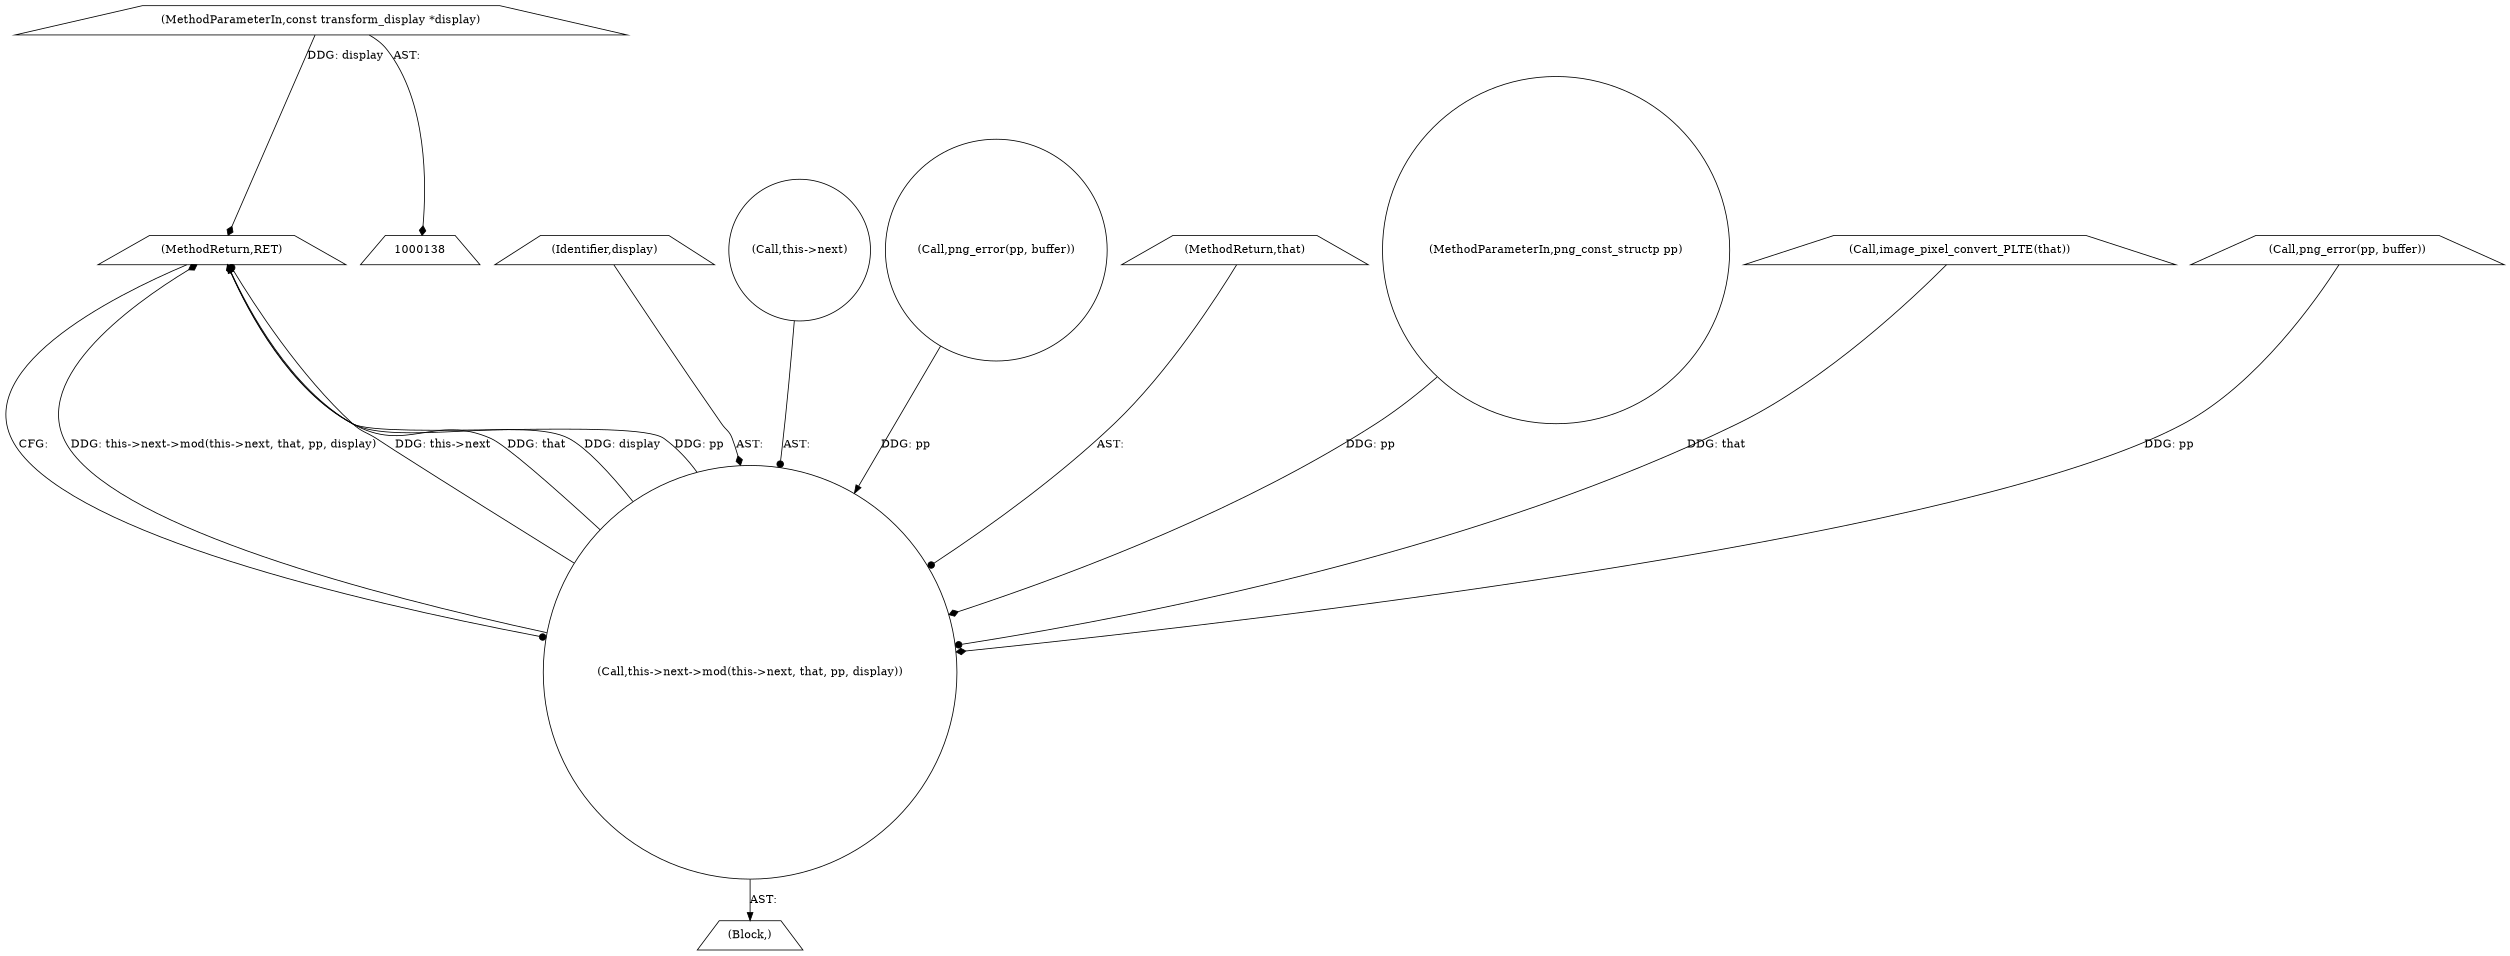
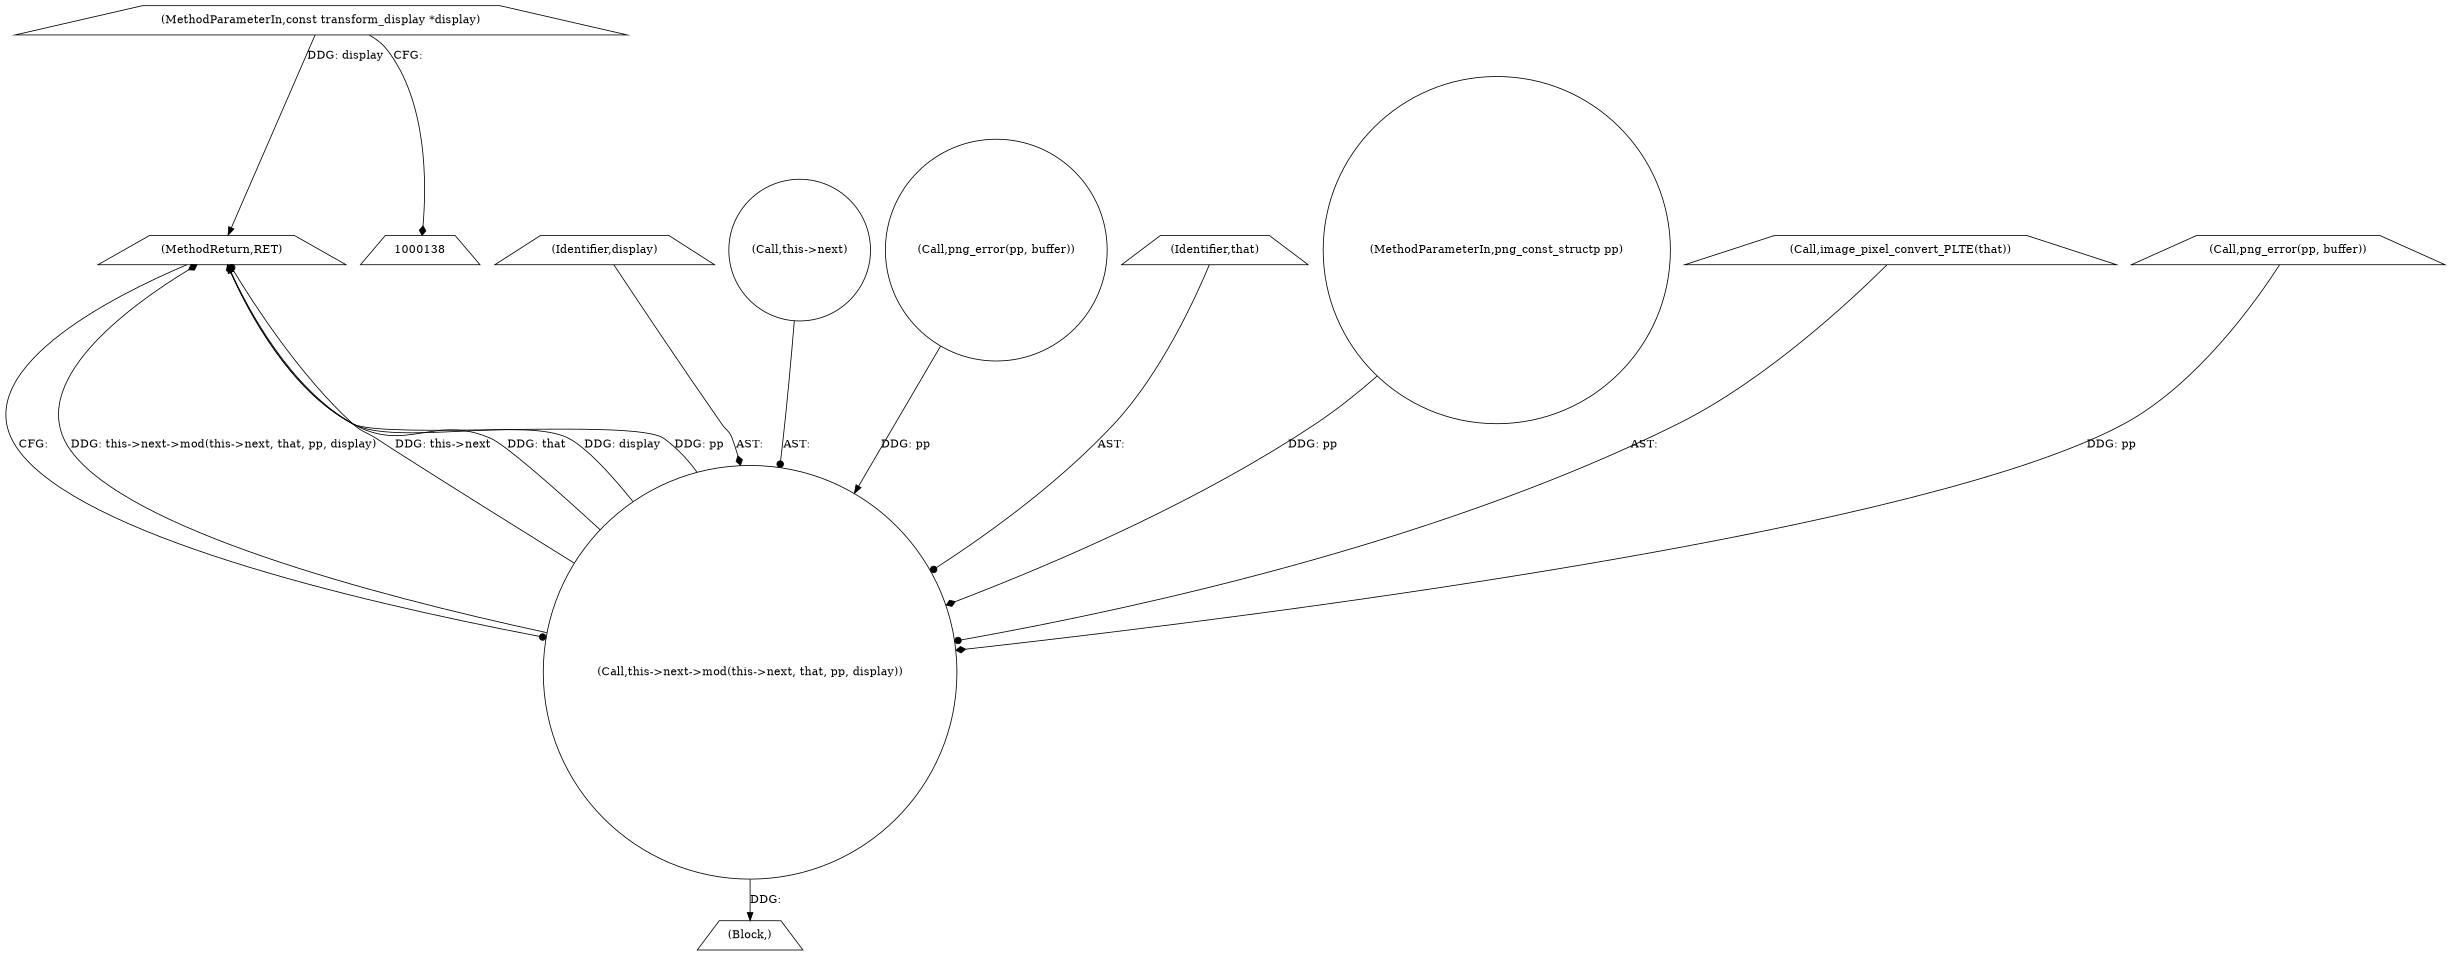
  digraph {
    node [shape=trapezium]
    edge [arrowhead=diamond]
    n1 [label="(MethodParameterIn,const transform_display *display)"]
    n2 [label="(MethodReturn,RET)"]
    1000138
    n4 [label="(Call,this->next->mod(this->next, that, pp, display))" shape=circle]
    n5 [label="(Block,)"]
    n6 [label="(Identifier,display)"]
    n7 [label="(Call,this->next)" shape=circle]
    n8 [label="(Call,png_error(pp, buffer))" shape=circle]
-   n9 [label="(MethodReturn,that)"]
+   n9 [label="(Identifier,that)"]
    n10 [label="(MethodParameterIn,png_const_structp pp)" shape=circle]
    n11 [label="(Call,image_pixel_convert_PLTE(that))"]
    n12 [label="(Call,png_error(pp, buffer))"]
-   n1 -> n2 [label="DDG: display"]
-   n1 -> 1000138 [label="AST: "]
+   n1 -> n2 [arrowhead=normal label="DDG: display"]
+   n1 -> 1000138 [label="CFG: "]
    n2 -> n4 [arrowhead=dot label="CFG: "]
    n4 -> n2 [label="DDG: this->next->mod(this->next, that, pp, display)"]
    n4 -> n2 [arrowhead=dot label="DDG: this->next"]
    n4 -> n2 [arrowhead=normal label="DDG: that"]
    n4 -> n2 [arrowhead=normal label="DDG: display"]
    n4 -> n2 [label="DDG: pp"]
-   n4 -> n5 [arrowhead=normal label="AST: "]
+   n4 -> n5 [arrowhead=normal label="DDG: "]
    n6 -> n4 [label="AST: "]
    n7 -> n4 [arrowhead=dot label="AST: "]
    n8 -> n4 [arrowhead=normal label="DDG: pp"]
    n9 -> n4 [arrowhead=dot label="AST: "]
    n10 -> n4 [label="DDG: pp"]
-   n11 -> n4 [arrowhead=dot label="DDG: that"]
+   n11 -> n4 [arrowhead=dot label="AST: "]
    n12 -> n4 [label="DDG: pp"]
  }
